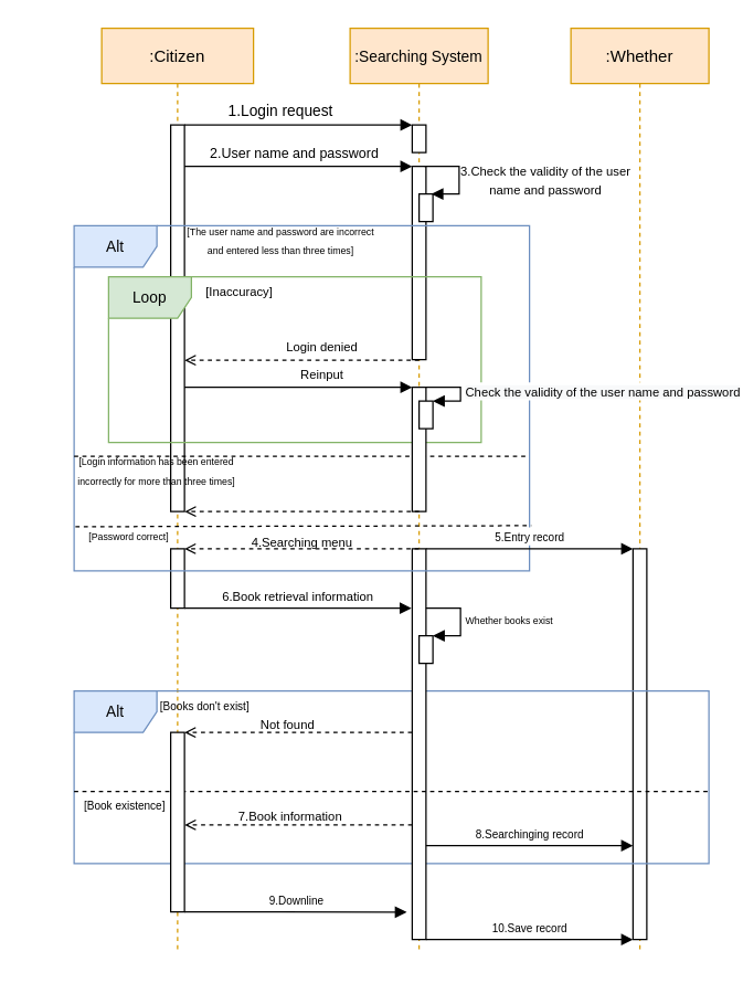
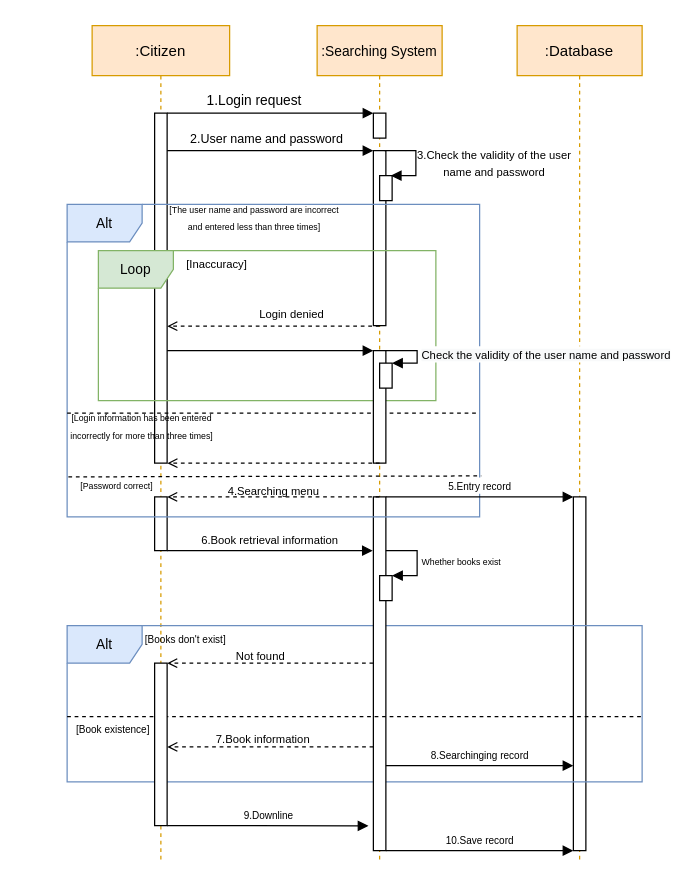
  <mxCell id="0" />
  <mxCell id="1" parent="0" />
- <mxCell id="2" value=":Whether" style="shape=umlLifeline;perimeter=lifelinePerimeter;container=1;collapsible=0;recursiveResize=0;rounded=0;shadow=0;strokeWidth=1;fillColor=#ffe6cc;strokeColor=#d79b00;" parent="1" vertex="1"><mxGeometry x="413" y="20" width="100" height="670" as="geometry" /></mxCell>
+ <mxCell id="2" value=":Database" style="shape=umlLifeline;perimeter=lifelinePerimeter;container=1;collapsible=0;recursiveResize=0;rounded=0;shadow=0;strokeWidth=1;fillColor=#ffe6cc;strokeColor=#d79b00;" parent="1" vertex="1"><mxGeometry x="413" y="20" width="100" height="670" as="geometry" /></mxCell>
  <mxCell id="3" value="" style="html=1;points=[];perimeter=orthogonalPerimeter;fillColor=#ffffff;fontSize=11;" parent="2" vertex="1"><mxGeometry x="45" y="377" width="10" height="283" as="geometry" /></mxCell>
  <mxCell id="4" value=":Citizen" style="shape=umlLifeline;perimeter=lifelinePerimeter;container=1;collapsible=0;recursiveResize=0;rounded=0;shadow=0;strokeWidth=1;fillColor=#ffe6cc;strokeColor=#d79b00;" parent="1" vertex="1"><mxGeometry x="73" y="20" width="110" height="670" as="geometry" /></mxCell>
  <mxCell id="5" value="" style="html=1;points=[];perimeter=orthogonalPerimeter;fontSize=11;" parent="4" vertex="1"><mxGeometry x="50" y="377" width="10" height="43" as="geometry" /></mxCell>
  <mxCell id="6" value="Alt" style="shape=umlFrame;whiteSpace=wrap;html=1;fontSize=11;fillColor=#dae8fc;strokeColor=#6c8ebf;" parent="1" vertex="1"><mxGeometry x="53" y="500" width="460" height="125" as="geometry" /></mxCell>
  <mxCell id="7" value=":Searching System" style="shape=umlLifeline;perimeter=lifelinePerimeter;container=1;collapsible=0;recursiveResize=0;rounded=0;shadow=0;strokeWidth=1;fontSize=11;fillColor=#ffe6cc;strokeColor=#d79b00;" parent="1" vertex="1"><mxGeometry x="253" y="20" width="100" height="670" as="geometry" /></mxCell>
  <mxCell id="8" value="" style="rounded=0;whiteSpace=wrap;html=1;fontSize=11;" parent="7" vertex="1"><mxGeometry x="45" y="100" width="10" height="140" as="geometry" /></mxCell>
  <mxCell id="9" value="" style="html=1;points=[];perimeter=orthogonalPerimeter;fillColor=#ffffff;fontSize=11;" parent="7" vertex="1"><mxGeometry x="45" y="377" width="10" height="283" as="geometry" /></mxCell>
  <mxCell id="10" value="" style="html=1;points=[];perimeter=orthogonalPerimeter;fontSize=11;" parent="1" vertex="1"><mxGeometry x="123" y="90" width="10" height="280" as="geometry" /></mxCell>
  <mxCell id="11" value="" style="endArrow=block;html=1;fontSize=11;endFill=1;entryX=0;entryY=0;entryDx=0;entryDy=0;" parent="1" target="12" edge="1"><mxGeometry width="50" height="50" relative="1" as="geometry"><mxPoint x="133" y="90" as="sourcePoint" /><mxPoint x="293" y="90" as="targetPoint" /></mxGeometry></mxCell>
  <mxCell id="12" value="" style="rounded=0;whiteSpace=wrap;html=1;fontSize=11;" parent="1" vertex="1"><mxGeometry x="298" y="90" width="10" height="20" as="geometry" /></mxCell>
  <mxCell id="13" value="" style="endArrow=block;html=1;fontSize=11;endFill=1;entryX=0;entryY=0;entryDx=0;entryDy=0;" parent="1" edge="1"><mxGeometry width="50" height="50" relative="1" as="geometry"><mxPoint x="133" y="120" as="sourcePoint" /><mxPoint x="298" y="120" as="targetPoint" /></mxGeometry></mxCell>
  <mxCell id="14" value="1.Login request" style="text;html=1;strokeColor=none;fillColor=none;align=center;verticalAlign=middle;whiteSpace=wrap;rounded=0;fontSize=11;" parent="1" vertex="1"><mxGeometry x="163" y="70" width="80" height="20" as="geometry" /></mxCell>
  <mxCell id="15" value="&lt;font style=&quot;font-size: 10px&quot;&gt;2.User name and password&lt;/font&gt;" style="text;html=1;strokeColor=none;fillColor=none;align=center;verticalAlign=middle;whiteSpace=wrap;rounded=0;fontSize=11;" parent="1" vertex="1"><mxGeometry x="143" y="100" width="140" height="20" as="geometry" /></mxCell>
  <mxCell id="16" value="&lt;font style=&quot;font-size: 9px&quot;&gt;3.Check the validity of the user name and password&lt;/font&gt;" style="text;html=1;strokeColor=none;fillColor=none;align=center;verticalAlign=middle;whiteSpace=wrap;rounded=0;fontSize=11;" parent="1" vertex="1"><mxGeometry x="325" y="120" width="140" height="20" as="geometry" /></mxCell>
  <mxCell id="17" value="" style="html=1;points=[];perimeter=orthogonalPerimeter;fontSize=11;" parent="1" vertex="1"><mxGeometry x="303" y="140" width="10" height="20" as="geometry" /></mxCell>
  <mxCell id="18" value="" style="edgeStyle=orthogonalEdgeStyle;html=1;align=left;spacingLeft=2;endArrow=block;rounded=0;entryX=1;entryY=0;fontSize=11;" parent="1" edge="1"><mxGeometry relative="1" as="geometry"><mxPoint x="307" y="120" as="sourcePoint" /><Array as="points"><mxPoint x="332" y="120" /><mxPoint x="332" y="140" /></Array><mxPoint x="312" y="140" as="targetPoint" /></mxGeometry></mxCell>
  <mxCell id="19" value="Alt" style="shape=umlFrame;whiteSpace=wrap;html=1;fontSize=11;fillColor=#dae8fc;strokeColor=#6c8ebf;" parent="1" vertex="1"><mxGeometry x="53" y="163" width="330" height="250" as="geometry" /></mxCell>
  <mxCell id="20" value="Loop" style="shape=umlFrame;whiteSpace=wrap;html=1;fontSize=11;fillColor=#d5e8d4;strokeColor=#82b366;" parent="1" vertex="1"><mxGeometry x="78" y="200" width="270" height="120" as="geometry" /></mxCell>
  <mxCell id="21" value="" style="endArrow=none;dashed=1;html=1;fontSize=11;exitX=0;exitY=0.72;exitDx=0;exitDy=0;exitPerimeter=0;" parent="1" edge="1"><mxGeometry width="50" height="50" relative="1" as="geometry"><mxPoint x="53" y="330" as="sourcePoint" /><mxPoint x="383" y="330" as="targetPoint" /></mxGeometry></mxCell>
  <mxCell id="22" value="" style="endArrow=none;dashed=1;html=1;fontSize=11;entryX=1.004;entryY=0.869;entryDx=0;entryDy=0;entryPerimeter=0;" parent="1" target="19" edge="1"><mxGeometry width="50" height="50" relative="1" as="geometry"><mxPoint x="54" y="381" as="sourcePoint" /><mxPoint x="253" y="240" as="targetPoint" /></mxGeometry></mxCell>
  <mxCell id="23" value="&lt;font style=&quot;font-size: 7px&quot;&gt;[The user name and password are incorrect and entered less than three times]&lt;/font&gt;" style="text;html=1;strokeColor=none;fillColor=none;align=center;verticalAlign=middle;whiteSpace=wrap;rounded=0;fontSize=11;" parent="1" vertex="1"><mxGeometry x="133" y="163" width="140" height="20" as="geometry" /></mxCell>
  <mxCell id="24" value="&lt;font style=&quot;font-size: 9px&quot;&gt;&lt;font style=&quot;font-size: 9px&quot;&gt;[&lt;/font&gt;&lt;font style=&quot;font-size: 9px&quot;&gt;Inaccuracy&lt;/font&gt;&lt;font style=&quot;font-size: 9px&quot;&gt;]&lt;/font&gt;&lt;/font&gt;" style="text;html=1;strokeColor=none;fillColor=none;align=center;verticalAlign=middle;whiteSpace=wrap;rounded=0;fontSize=11;" parent="1" vertex="1"><mxGeometry x="103" y="200" width="140" height="20" as="geometry" /></mxCell>
  <mxCell id="25" value="" style="endArrow=open;dashed=1;html=1;fontSize=11;exitX=0.833;exitY=0.545;exitDx=0;exitDy=0;exitPerimeter=0;entryX=0.204;entryY=0.545;entryDx=0;entryDy=0;entryPerimeter=0;endFill=0;" parent="1" edge="1"><mxGeometry width="50" height="50" relative="1" as="geometry"><mxPoint x="302.91" y="260.4" as="sourcePoint" /><mxPoint x="133.08" y="260.4" as="targetPoint" /></mxGeometry></mxCell>
- <mxCell id="26" value="&lt;font style=&quot;font-size: 9px&quot;&gt;Reinput&lt;/font&gt;" style="text;html=1;strokeColor=none;fillColor=none;align=center;verticalAlign=middle;whiteSpace=wrap;rounded=0;fontSize=11;" parent="1" vertex="1"><mxGeometry x="213" y="260" width="40" height="20" as="geometry" /></mxCell>
  <mxCell id="27" value="" style="html=1;points=[];perimeter=orthogonalPerimeter;fontSize=11;" parent="1" vertex="1"><mxGeometry x="298" y="280" width="10" height="90" as="geometry" /></mxCell>
  <mxCell id="28" value="" style="endArrow=block;html=1;fontSize=11;endFill=1;entryX=0;entryY=0;entryDx=0;entryDy=0;" parent="1" edge="1"><mxGeometry width="50" height="50" relative="1" as="geometry"><mxPoint x="133" y="280" as="sourcePoint" /><mxPoint x="298" y="280" as="targetPoint" /></mxGeometry></mxCell>
  <mxCell id="29" value="&lt;font style=&quot;font-size: 9px&quot;&gt;Login denied&lt;/font&gt;" style="text;html=1;strokeColor=none;fillColor=none;align=center;verticalAlign=middle;whiteSpace=wrap;rounded=0;fontSize=11;" parent="1" vertex="1"><mxGeometry x="198" y="240" width="70" height="20" as="geometry" /></mxCell>
  <mxCell id="30" value="" style="html=1;points=[];perimeter=orthogonalPerimeter;fontSize=11;" parent="1" vertex="1"><mxGeometry x="303" y="290" width="10" height="20" as="geometry" /></mxCell>
  <mxCell id="31" value="&lt;span style=&quot;font-size: 9px ; text-align: center ; background-color: rgb(248 , 249 , 250)&quot;&gt;Check the validity of the user name and password&lt;/span&gt;" style="edgeStyle=orthogonalEdgeStyle;html=1;align=left;spacingLeft=2;endArrow=block;rounded=0;entryX=1;entryY=0;fontSize=11;" parent="1" target="30" edge="1"><mxGeometry relative="1" as="geometry"><mxPoint x="308" y="280" as="sourcePoint" /><Array as="points"><mxPoint x="333" y="280" /><mxPoint x="333" y="290" /><mxPoint x="313" y="290" /></Array></mxGeometry></mxCell>
  <mxCell id="32" value="&lt;font style=&quot;font-size: 7px&quot;&gt;[Login information has been entered incorrectly for more than three times]&lt;/font&gt;" style="text;html=1;strokeColor=none;align=center;verticalAlign=middle;whiteSpace=wrap;rounded=0;fontSize=11;" parent="1" vertex="1"><mxGeometry x="43" y="330" width="140" height="20" as="geometry" /></mxCell>
  <mxCell id="33" value="" style="endArrow=open;dashed=1;html=1;fontSize=11;exitX=0.833;exitY=0.545;exitDx=0;exitDy=0;exitPerimeter=0;entryX=0.204;entryY=0.545;entryDx=0;entryDy=0;entryPerimeter=0;endFill=0;" parent="1" edge="1"><mxGeometry width="50" height="50" relative="1" as="geometry"><mxPoint x="303" y="370" as="sourcePoint" /><mxPoint x="133.17" y="370" as="targetPoint" /></mxGeometry></mxCell>
  <mxCell id="34" value="&lt;font style=&quot;font-size: 7px&quot;&gt;[Password correct]&lt;/font&gt;" style="text;html=1;strokeColor=none;fillColor=none;align=center;verticalAlign=middle;whiteSpace=wrap;rounded=0;fontSize=11;" parent="1" vertex="1"><mxGeometry x="23" y="377" width="140" height="20" as="geometry" /></mxCell>
  <mxCell id="35" value="" style="endArrow=open;dashed=1;html=1;fontSize=11;exitX=0.833;exitY=0.545;exitDx=0;exitDy=0;exitPerimeter=0;entryX=0.204;entryY=0.545;entryDx=0;entryDy=0;entryPerimeter=0;endFill=0;" parent="1" edge="1"><mxGeometry width="50" height="50" relative="1" as="geometry"><mxPoint x="302.83" y="397" as="sourcePoint" /><mxPoint x="133" y="397" as="targetPoint" /></mxGeometry></mxCell>
  <mxCell id="36" value="&lt;font style=&quot;font-size: 9px&quot;&gt;4.Searching menu&lt;/font&gt;" style="text;html=1;strokeColor=none;fillColor=none;align=center;verticalAlign=middle;whiteSpace=wrap;rounded=0;fontSize=11;" parent="1" vertex="1"><mxGeometry x="175.5" y="382" width="85" height="20" as="geometry" /></mxCell>
  <mxCell id="37" value="&lt;font style=&quot;font-size: 9px&quot;&gt;6.Book retrieval information&lt;/font&gt;" style="html=1;verticalAlign=bottom;endArrow=block;fontSize=11;" parent="1" edge="1"><mxGeometry width="80" relative="1" as="geometry"><mxPoint x="133" y="440" as="sourcePoint" /><mxPoint x="297.5" y="440" as="targetPoint" /></mxGeometry></mxCell>
  <mxCell id="38" value="&lt;font style=&quot;font-size: 8px&quot;&gt;5.Entry record&lt;/font&gt;" style="html=1;verticalAlign=bottom;endArrow=block;fontSize=11;" parent="1" edge="1"><mxGeometry width="80" relative="1" as="geometry"><mxPoint x="308" y="397" as="sourcePoint" /><mxPoint x="458" y="397" as="targetPoint" /></mxGeometry></mxCell>
  <mxCell id="39" value="" style="html=1;points=[];perimeter=orthogonalPerimeter;fillColor=#ffffff;fontSize=11;" parent="1" vertex="1"><mxGeometry x="303" y="460" width="10" height="20" as="geometry" /></mxCell>
  <mxCell id="40" value="&lt;font style=&quot;font-size: 7px&quot;&gt;Whether books exist&lt;/font&gt;" style="edgeStyle=orthogonalEdgeStyle;html=1;align=left;spacingLeft=2;endArrow=block;rounded=0;entryX=1;entryY=0;fontSize=11;" parent="1" target="39" edge="1"><mxGeometry relative="1" as="geometry"><mxPoint x="308" y="440" as="sourcePoint" /><Array as="points"><mxPoint x="333" y="440" /></Array></mxGeometry></mxCell>
  <mxCell id="41" value="" style="endArrow=none;dashed=1;html=1;fontSize=11;exitX=0;exitY=0.583;exitDx=0;exitDy=0;exitPerimeter=0;entryX=1;entryY=0.583;entryDx=0;entryDy=0;entryPerimeter=0;" parent="1" source="6" target="6" edge="1"><mxGeometry width="50" height="50" relative="1" as="geometry"><mxPoint x="203" y="530" as="sourcePoint" /><mxPoint x="253" y="480" as="targetPoint" /></mxGeometry></mxCell>
  <mxCell id="42" value="&lt;font style=&quot;font-size: 8px&quot;&gt;[Books don't exist]&lt;/font&gt;" style="text;html=1;strokeColor=none;fillColor=none;align=center;verticalAlign=middle;whiteSpace=wrap;rounded=0;fontSize=11;" parent="1" vertex="1"><mxGeometry x="78" y="500" width="140" height="20" as="geometry" /></mxCell>
  <mxCell id="43" value="&lt;font style=&quot;font-size: 8px&quot;&gt;[Book existence]&lt;/font&gt;" style="text;html=1;strokeColor=none;fillColor=none;align=center;verticalAlign=middle;whiteSpace=wrap;rounded=0;fontSize=11;" parent="1" vertex="1"><mxGeometry x="20" y="572" width="140" height="20" as="geometry" /></mxCell>
  <mxCell id="44" value="" style="endArrow=open;dashed=1;html=1;fontSize=11;exitX=0.833;exitY=0.545;exitDx=0;exitDy=0;exitPerimeter=0;endFill=0;" parent="1" target="45" edge="1"><mxGeometry width="50" height="50" relative="1" as="geometry"><mxPoint x="297.91" y="530" as="sourcePoint" /><mxPoint x="143" y="530" as="targetPoint" /></mxGeometry></mxCell>
  <mxCell id="45" value="" style="html=1;points=[];perimeter=orthogonalPerimeter;" parent="1" vertex="1"><mxGeometry x="123" y="530" width="10" height="130" as="geometry" /></mxCell>
  <mxCell id="46" value="&lt;font style=&quot;font-size: 9px&quot;&gt;Not found&lt;/font&gt;" style="text;html=1;strokeColor=none;fillColor=none;align=center;verticalAlign=middle;whiteSpace=wrap;rounded=0;fontSize=11;" parent="1" vertex="1"><mxGeometry x="183" y="514" width="50" height="20" as="geometry" /></mxCell>
  <mxCell id="47" value="" style="endArrow=open;dashed=1;html=1;fontSize=11;exitX=0.833;exitY=0.545;exitDx=0;exitDy=0;exitPerimeter=0;endFill=0;" parent="1" edge="1"><mxGeometry width="50" height="50" relative="1" as="geometry"><mxPoint x="298" y="597" as="sourcePoint" /><mxPoint x="133.09" y="597" as="targetPoint" /></mxGeometry></mxCell>
  <mxCell id="48" value="&lt;font style=&quot;font-size: 9px&quot;&gt;7.Book information&lt;/font&gt;" style="text;html=1;strokeColor=none;fillColor=none;align=center;verticalAlign=middle;whiteSpace=wrap;rounded=0;fontSize=11;" parent="1" vertex="1"><mxGeometry x="165.5" y="580" width="87.5" height="20" as="geometry" /></mxCell>
  <mxCell id="49" value="&lt;font style=&quot;font-size: 8px&quot;&gt;8.Searchinging record&lt;/font&gt;" style="html=1;verticalAlign=bottom;endArrow=block;fontSize=11;" parent="1" edge="1"><mxGeometry width="80" relative="1" as="geometry"><mxPoint x="308" y="612" as="sourcePoint" /><mxPoint x="458" y="612" as="targetPoint" /></mxGeometry></mxCell>
  <mxCell id="50" value="&lt;font style=&quot;font-size: 8px&quot;&gt;10.Save record&lt;/font&gt;" style="html=1;verticalAlign=bottom;endArrow=block;fontSize=11;" parent="1" edge="1"><mxGeometry width="80" relative="1" as="geometry"><mxPoint x="308" y="680" as="sourcePoint" /><mxPoint x="458" y="680" as="targetPoint" /></mxGeometry></mxCell>
  <mxCell id="51" value="&lt;font style=&quot;font-size: 8px&quot;&gt;9.Downline&lt;/font&gt;" style="html=1;verticalAlign=bottom;endArrow=block;fontSize=11;entryX=-0.396;entryY=0.93;entryDx=0;entryDy=0;entryPerimeter=0;" parent="1" target="9" edge="1"><mxGeometry width="80" relative="1" as="geometry"><mxPoint x="133" y="660" as="sourcePoint" /><mxPoint x="283" y="660" as="targetPoint" /></mxGeometry></mxCell>
